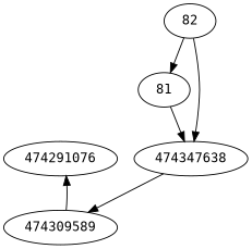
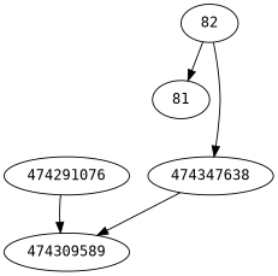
  strict digraph {
    fontname="DejaVu Sans Mono"
    node [fontname="DejaVu Sans Mono"]
    edge [fontname="DejaVu Sans Mono"]
    474291076
    474309589
    n3 [label=82]
    81
    474347638
-   474309589 -> 474291076
+   474291076 -> 474309589
    n3 -> 81
    n3 -> 474347638
-   81 -> 474347638
    474347638 -> 474309589
  }
